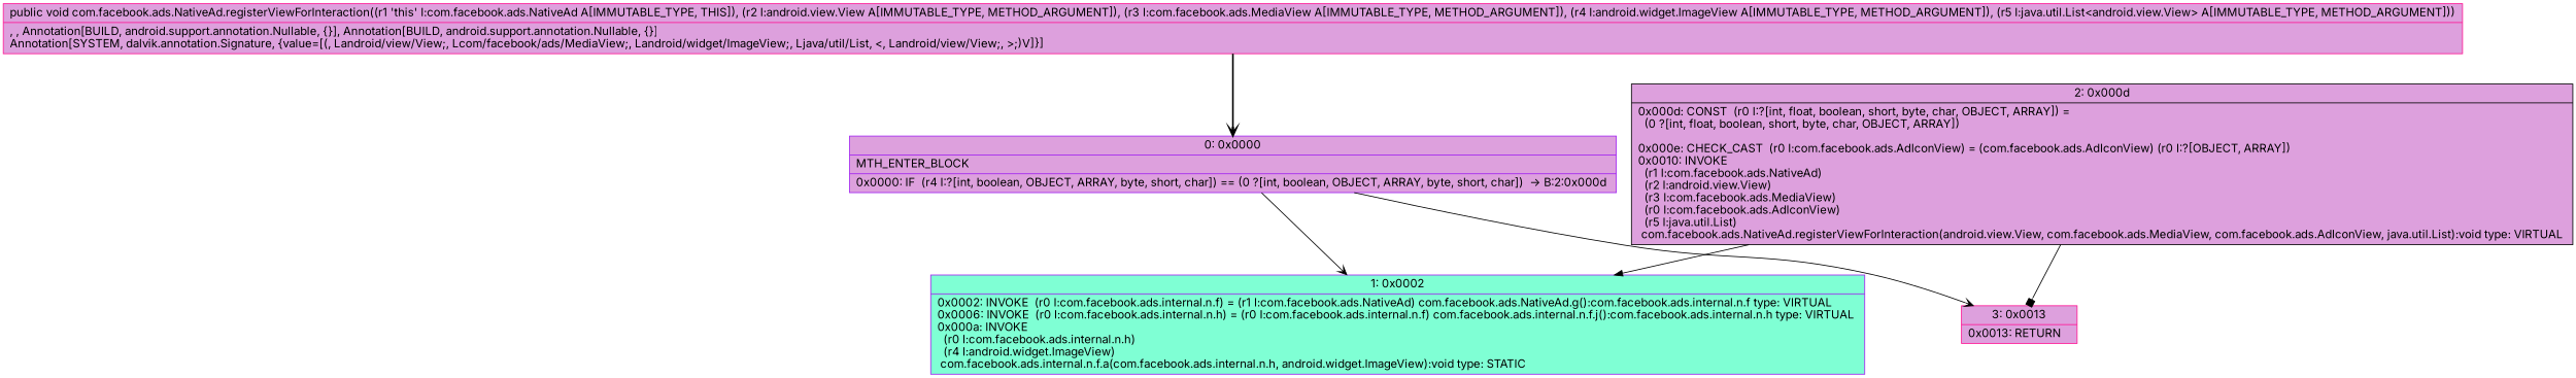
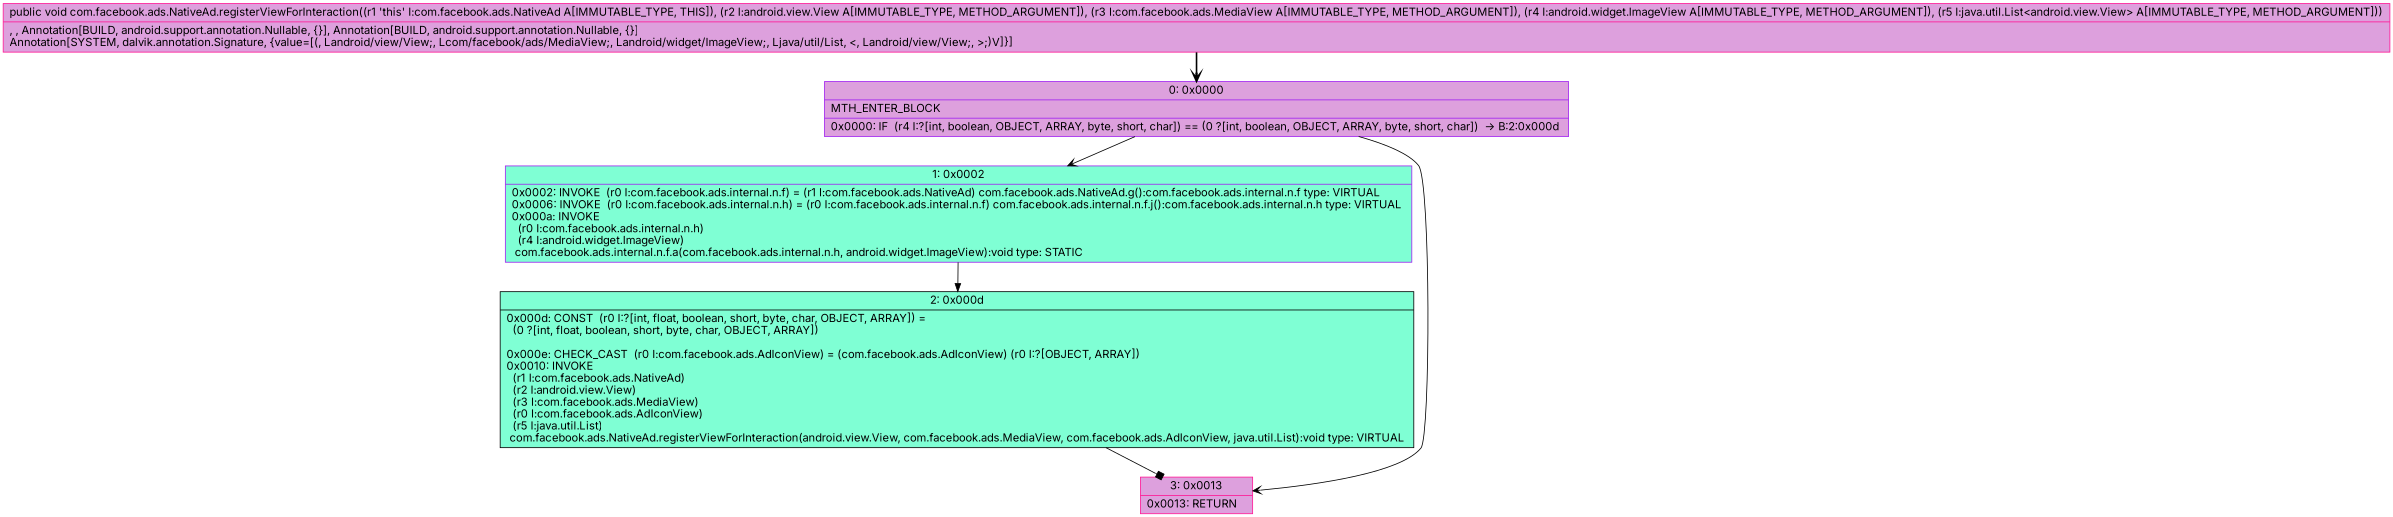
  digraph {
    fontname=Inter
    node [color=purple fillcolor=plum fontname=Inter shape=record style=filled]
    edge [arrowhead=vee fontname=Inter style=solid]
    n1 [label="{0\:\ 0x0000|MTH_ENTER_BLOCK\l|0x0000: IF  (r4 I:?[int, boolean, OBJECT, ARRAY, byte, short, char]) == (0 ?[int, boolean, OBJECT, ARRAY, byte, short, char])  \-\> B:2:0x000d \l}"]
    n2 [fillcolor=aquamarine label="{1\:\ 0x0002|0x0002: INVOKE  (r0 I:com.facebook.ads.internal.n.f) = (r1 I:com.facebook.ads.NativeAd) com.facebook.ads.NativeAd.g():com.facebook.ads.internal.n.f type: VIRTUAL \l0x0006: INVOKE  (r0 I:com.facebook.ads.internal.n.h) = (r0 I:com.facebook.ads.internal.n.f) com.facebook.ads.internal.n.f.j():com.facebook.ads.internal.n.h type: VIRTUAL \l0x000a: INVOKE  \l  (r0 I:com.facebook.ads.internal.n.h)\l  (r4 I:android.widget.ImageView)\l com.facebook.ads.internal.n.f.a(com.facebook.ads.internal.n.h, android.widget.ImageView):void type: STATIC \l}"]
    n3 [color=deeppink label="{3\:\ 0x0013|0x0013: RETURN   \l}"]
-   n4 [color=black label="{2\:\ 0x000d|0x000d: CONST  (r0 I:?[int, float, boolean, short, byte, char, OBJECT, ARRAY]) = \l  (0 ?[int, float, boolean, short, byte, char, OBJECT, ARRAY])\l \l0x000e: CHECK_CAST  (r0 I:com.facebook.ads.AdIconView) = (com.facebook.ads.AdIconView) (r0 I:?[OBJECT, ARRAY]) \l0x0010: INVOKE  \l  (r1 I:com.facebook.ads.NativeAd)\l  (r2 I:android.view.View)\l  (r3 I:com.facebook.ads.MediaView)\l  (r0 I:com.facebook.ads.AdIconView)\l  (r5 I:java.util.List)\l com.facebook.ads.NativeAd.registerViewForInteraction(android.view.View, com.facebook.ads.MediaView, com.facebook.ads.AdIconView, java.util.List):void type: VIRTUAL \l}"]
+   n4 [color=black fillcolor=aquamarine label="{2\:\ 0x000d|0x000d: CONST  (r0 I:?[int, float, boolean, short, byte, char, OBJECT, ARRAY]) = \l  (0 ?[int, float, boolean, short, byte, char, OBJECT, ARRAY])\l \l0x000e: CHECK_CAST  (r0 I:com.facebook.ads.AdIconView) = (com.facebook.ads.AdIconView) (r0 I:?[OBJECT, ARRAY]) \l0x0010: INVOKE  \l  (r1 I:com.facebook.ads.NativeAd)\l  (r2 I:android.view.View)\l  (r3 I:com.facebook.ads.MediaView)\l  (r0 I:com.facebook.ads.AdIconView)\l  (r5 I:java.util.List)\l com.facebook.ads.NativeAd.registerViewForInteraction(android.view.View, com.facebook.ads.MediaView, com.facebook.ads.AdIconView, java.util.List):void type: VIRTUAL \l}"]
    n5 [color=deeppink label="{public void com.facebook.ads.NativeAd.registerViewForInteraction((r1 'this' I:com.facebook.ads.NativeAd A[IMMUTABLE_TYPE, THIS]), (r2 I:android.view.View A[IMMUTABLE_TYPE, METHOD_ARGUMENT]), (r3 I:com.facebook.ads.MediaView A[IMMUTABLE_TYPE, METHOD_ARGUMENT]), (r4 I:android.widget.ImageView A[IMMUTABLE_TYPE, METHOD_ARGUMENT]), (r5 I:java.util.List\<android.view.View\> A[IMMUTABLE_TYPE, METHOD_ARGUMENT]))  | , , Annotation[BUILD, android.support.annotation.Nullable, \{\}], Annotation[BUILD, android.support.annotation.Nullable, \{\}]\lAnnotation[SYSTEM, dalvik.annotation.Signature, \{value=[(, Landroid\/view\/View;, Lcom\/facebook\/ads\/MediaView;, Landroid\/widget\/ImageView;, Ljava\/util\/List, \<, Landroid\/view\/View;, \>;)V]\}]\l}"]
    n1 -> n2
    n1 -> n3
-   n4 -> n2 [arrowhead=normal]
+   n2 -> n4 [arrowhead=normal]
    n4 -> n3 [arrowhead=box]
    n5 -> n1 [style=bold]
  }
